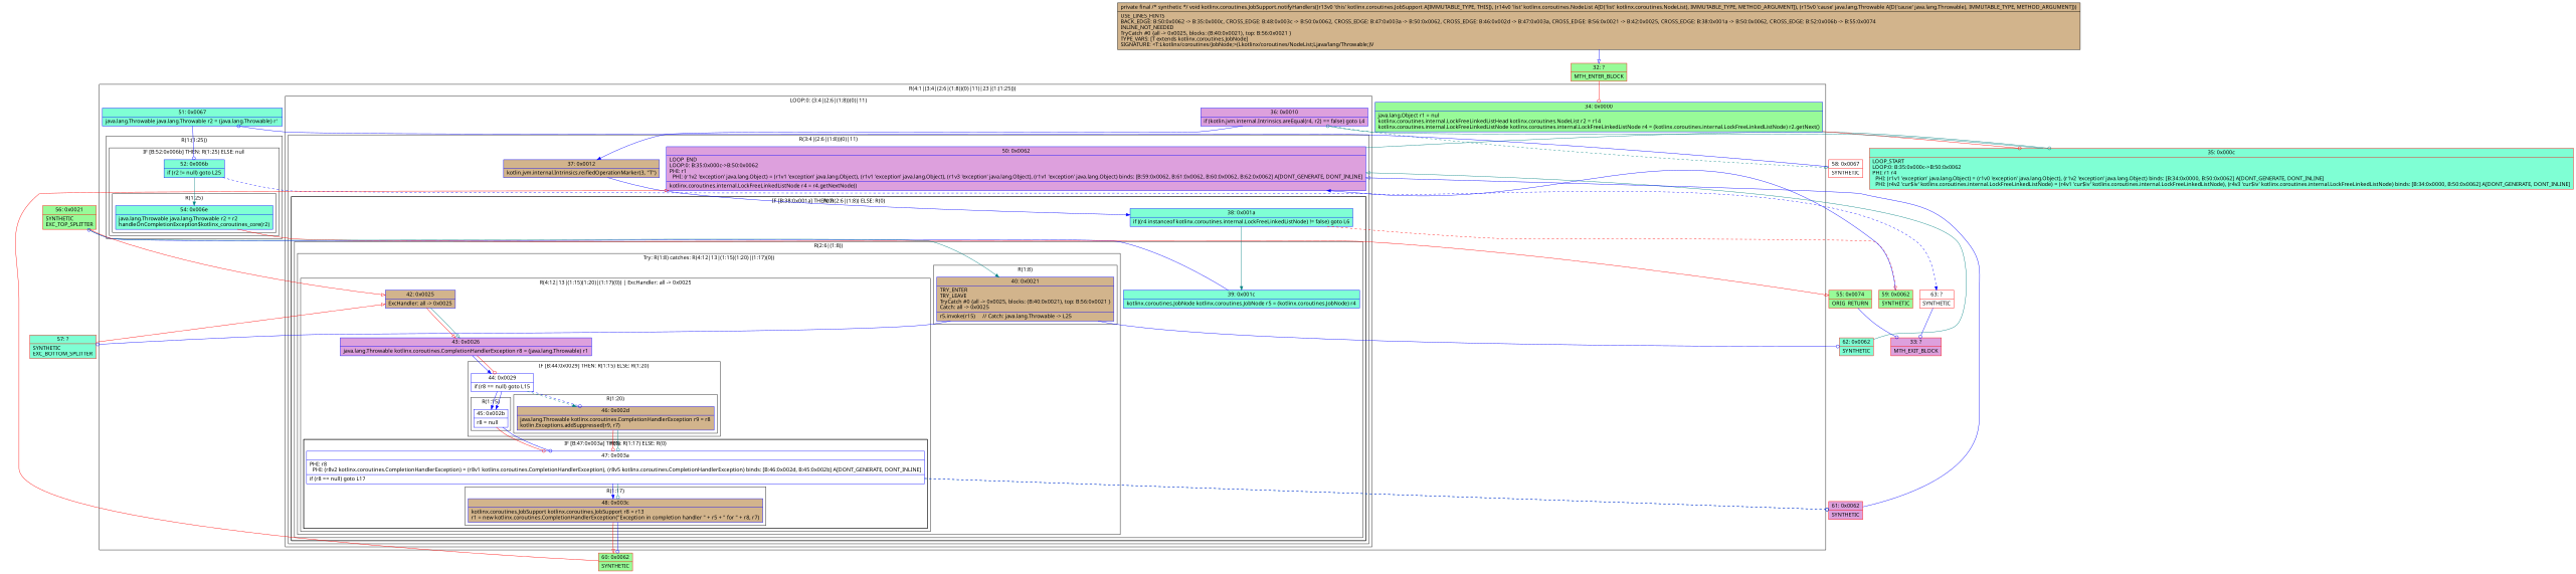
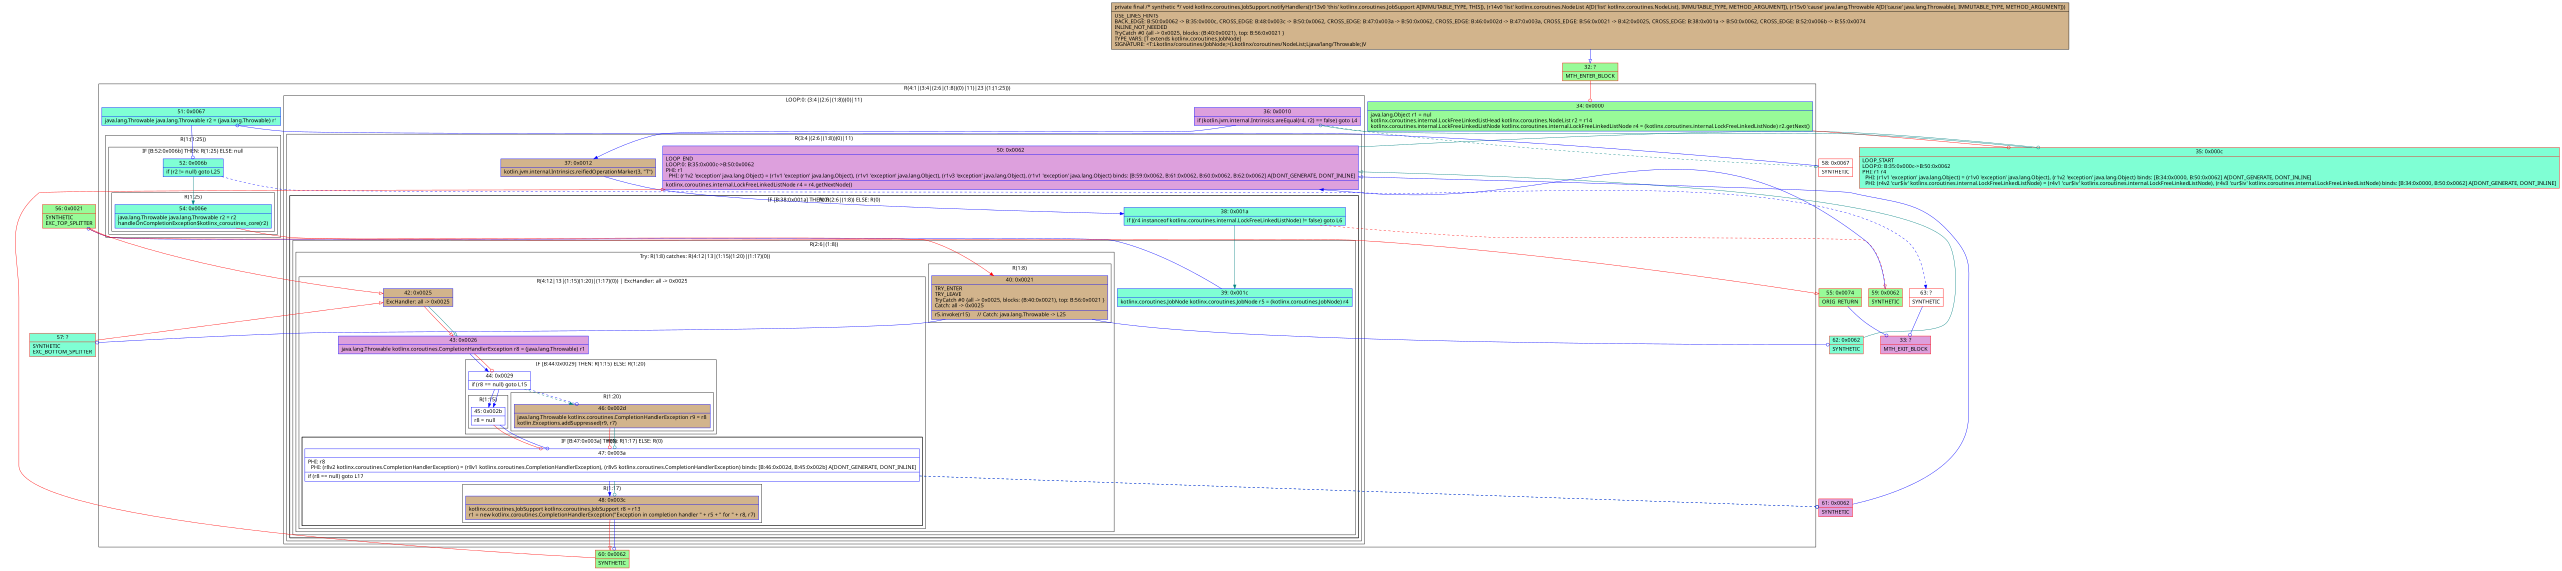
  digraph {
    fontname="Noto Sans"
    node [color=blue fillcolor=aquamarine fontname="Noto Sans" shape=record style=filled]
    edge [arrowhead=odot color=blue fontname="Noto Sans"]
    n1 [fillcolor=tan label="{40\:\ 0x0021|TRY_ENTER\lTRY_LEAVE\lTryCatch #0 \{all \-\> 0x0025, blocks: (B:40:0x0021), top: B:56:0x0021 \}\lCatch: all \-\> 0x0025\l|r5.invoke(r15)     \/\/ Catch: java.lang.Throwable \-\> L25\l}"]
    n2 [fillcolor=white label="{45\:\ 0x002b|r8 = null\l}"]
    n3 [fillcolor=tan label="{46\:\ 0x002d|java.lang.Throwable kotlinx.coroutines.CompletionHandlerException r9 = r8\lkotlin.Exceptions.addSuppressed(r9, r7)\l}"]
    n4 [fillcolor=white label="{44\:\ 0x0029|if (r8 == null) goto L15\l}"]
    n5 [fillcolor=tan label="{48\:\ 0x003c|kotlinx.coroutines.JobSupport kotlinx.coroutines.JobSupport r8 = r13\lr1 = new kotlinx.coroutines.CompletionHandlerException(\"Exception in completion handler \" + r5 + \" for \" + r8, r7)\l}"]
    n6 [fillcolor=white label="{47\:\ 0x003a|PHI: r8 \l  PHI: (r8v2 kotlinx.coroutines.CompletionHandlerException) = (r8v1 kotlinx.coroutines.CompletionHandlerException), (r8v5 kotlinx.coroutines.CompletionHandlerException) binds: [B:46:0x002d, B:45:0x002b] A[DONT_GENERATE, DONT_INLINE]\l|if (r8 == null) goto L17\l}"]
    n7 [fillcolor=tan label="{42\:\ 0x0025|ExcHandler: all \-\> 0x0025\l}"]
    n8 [fillcolor=plum label="{43\:\ 0x0026|java.lang.Throwable kotlinx.coroutines.CompletionHandlerException r8 = (java.lang.Throwable) r1\l}"]
    n9 [label="{39\:\ 0x001c|kotlinx.coroutines.JobNode kotlinx.coroutines.JobNode r5 = (kotlinx.coroutines.JobNode) r4\l}"]
    n10 [label="{38\:\ 0x001a|if ((r4 instanceof kotlinx.coroutines.internal.LockFreeLinkedListNode) != false) goto L6\l}"]
    n11 [fillcolor=tan label="{37\:\ 0x0012|kotlin.jvm.internal.Intrinsics.reifiedOperationMarker(3, \"T\")\l}"]
    n12 [fillcolor=plum label="{50\:\ 0x0062|LOOP_END\lLOOP:0: B:35:0x000c\-\>B:50:0x0062\lPHI: r1 \l  PHI: (r1v2 'exception' java.lang.Object) = (r1v1 'exception' java.lang.Object), (r1v1 'exception' java.lang.Object), (r1v3 'exception' java.lang.Object), (r1v1 'exception' java.lang.Object) binds: [B:59:0x0062, B:61:0x0062, B:60:0x0062, B:62:0x0062] A[DONT_GENERATE, DONT_INLINE]\l|kotlinx.coroutines.internal.LockFreeLinkedListNode r4 = r4.getNextNode()\l}"]
    n13 [fillcolor=plum label="{36\:\ 0x0010|if (kotlin.jvm.internal.Intrinsics.areEqual(r4, r2) == false) goto L4\l}"]
    n14 [label="{54\:\ 0x006e|java.lang.Throwable java.lang.Throwable r2 = r2\lhandleOnCompletionException$kotlinx_coroutines_core(r2)\l}"]
    n15 [label="{52\:\ 0x006b|if (r2 != null) goto L25\l}"]
    n16 [fillcolor=palegreen label="{34\:\ 0x0000|java.lang.Object r1 = null\lkotlinx.coroutines.internal.LockFreeLinkedListHead kotlinx.coroutines.NodeList r2 = r14\lkotlinx.coroutines.internal.LockFreeLinkedListNode kotlinx.coroutines.internal.LockFreeLinkedListNode r4 = (kotlinx.coroutines.internal.LockFreeLinkedListNode) r2.getNext()\l}"]
    n17 [label="{51\:\ 0x0067|java.lang.Throwable java.lang.Throwable r2 = (java.lang.Throwable) r1\l}"]
    n18 [color=red label="{57\:\ ?|SYNTHETIC\lEXC_BOTTOM_SPLITTER\l}"]
    n19 [color=red label="{62\:\ 0x0062|SYNTHETIC\l}"]
    n20 [color=red fillcolor=palegreen label="{60\:\ 0x0062|SYNTHETIC\l}"]
    n21 [color=red fillcolor=plum label="{61\:\ 0x0062|SYNTHETIC\l}"]
    n22 [color=red fillcolor=palegreen label="{56\:\ 0x0021|SYNTHETIC\lEXC_TOP_SPLITTER\l}"]
    n23 [color=red fillcolor=palegreen label="{59\:\ 0x0062|SYNTHETIC\l}"]
    n24 [color=red label="{35\:\ 0x000c|LOOP_START\lLOOP:0: B:35:0x000c\-\>B:50:0x0062\lPHI: r1 r4 \l  PHI: (r1v1 'exception' java.lang.Object) = (r1v0 'exception' java.lang.Object), (r1v2 'exception' java.lang.Object) binds: [B:34:0x0000, B:50:0x0062] A[DONT_GENERATE, DONT_INLINE]\l  PHI: (r4v2 'cur$iv' kotlinx.coroutines.internal.LockFreeLinkedListNode) = (r4v1 'cur$iv' kotlinx.coroutines.internal.LockFreeLinkedListNode), (r4v3 'cur$iv' kotlinx.coroutines.internal.LockFreeLinkedListNode) binds: [B:34:0x0000, B:50:0x0062] A[DONT_GENERATE, DONT_INLINE]\l}"]
    n25 [color=red fillcolor=white label="{58\:\ 0x0067|SYNTHETIC\l}"]
    n26 [color=red fillcolor=palegreen label="{55\:\ 0x0074|ORIG_RETURN\l}"]
    n27 [color=red fillcolor=white label="{63\:\ ?|SYNTHETIC\l}"]
    n28 [color=red fillcolor=plum label="{33\:\ ?|MTH_EXIT_BLOCK\l}"]
    n29 [color=red fillcolor=palegreen label="{32\:\ ?|MTH_ENTER_BLOCK\l}"]
    n30 [fillcolor=tan label="{private final \/* synthetic *\/ void kotlinx.coroutines.JobSupport.notifyHandlers((r13v0 'this' kotlinx.coroutines.JobSupport A[IMMUTABLE_TYPE, THIS]), (r14v0 'list' kotlinx.coroutines.NodeList A[D('list' kotlinx.coroutines.NodeList), IMMUTABLE_TYPE, METHOD_ARGUMENT]), (r15v0 'cause' java.lang.Throwable A[D('cause' java.lang.Throwable), IMMUTABLE_TYPE, METHOD_ARGUMENT]))  | USE_LINES_HINTS\lBACK_EDGE: B:50:0x0062 \-\> B:35:0x000c, CROSS_EDGE: B:48:0x003c \-\> B:50:0x0062, CROSS_EDGE: B:47:0x003a \-\> B:50:0x0062, CROSS_EDGE: B:46:0x002d \-\> B:47:0x003a, CROSS_EDGE: B:56:0x0021 \-\> B:42:0x0025, CROSS_EDGE: B:38:0x001a \-\> B:50:0x0062, CROSS_EDGE: B:52:0x006b \-\> B:55:0x0074\lINLINE_NOT_NEEDED\lTryCatch #0 \{all \-\> 0x0025, blocks: (B:40:0x0021), top: B:56:0x0021 \}\lTYPE_VARS: [T extends kotlinx.coroutines.JobNode]\lSIGNATURE: \<T:Lkotlinx\/coroutines\/JobNode;\>(Lkotlinx\/coroutines\/NodeList;Ljava\/lang\/Throwable;)V\l}" color=""]
    subgraph cluster_1 {
      label="R(4:1|(3:4|(2:6|(1:8))(0)|11)|23|(1:(1:25)))"
      n16
      n17
      subgraph cluster_2 {
        label="LOOP:0: (3:4|(2:6|(1:8))(0)|11)"
        n13
        subgraph cluster_3 {
          label="R(3:4|(2:6|(1:8))(0)|11)"
          n11
          n12
          subgraph cluster_4 {
            label="IF [B:38:0x001a] THEN: R(2:6|(1:8)) ELSE: R(0)"
            n10
            subgraph cluster_5 {
              label="R(2:6|(1:8))"
              n9
              subgraph cluster_6 {
                label="Try: R(1:8) catches: R(4:12|13|(1:15)(1:20)|(1:17)(0))"
                subgraph cluster_7 {
                  label="R(1:8)"
                  n1
                }
                subgraph cluster_8 {
                  label="R(4:12|13|(1:15)(1:20)|(1:17)(0)) | ExcHandler: all \-\> 0x0025\l"
                  n7
                  n8
                  subgraph cluster_9 {
                    label="IF [B:44:0x0029] THEN: R(1:15) ELSE: R(1:20)"
                    n4
                    subgraph cluster_10 {
                      label="R(1:15)"
                      n2
                    }
                    subgraph cluster_11 {
                      label="R(1:20)"
                      n3
                    }
                  }
                  subgraph cluster_12 {
                    label="IF [B:47:0x003a] THEN: R(1:17) ELSE: R(0)"
                    n6
                    subgraph cluster_13 {
                      label="R(1:17)"
                      n5
                    }
                    subgraph cluster_14 {
                      label="R(0)"
                    }
                  }
                }
              }
            }
            subgraph cluster_15 {
              label="R(0)"
            }
          }
        }
      }
      subgraph cluster_16 {
        label="R(1:(1:25))"
        subgraph cluster_17 {
          label="IF [B:52:0x006b] THEN: R(1:25) ELSE: null"
          n15
          subgraph cluster_18 {
            label="R(1:25)"
            n14
          }
        }
      }
    }
    subgraph cluster_19 {
      label="R(4:12|13|(1:15)(1:20)|(1:17)(0)) | ExcHandler: all \-\> 0x0025\l"
      subgraph cluster_20 {
        label="IF [B:44:0x0029] THEN: R(1:15) ELSE: R(1:20)"
        subgraph cluster_21 {
          label="R(1:15)"
        }
        subgraph cluster_22 {
          label="R(1:20)"
        }
      }
      subgraph cluster_23 {
        label="IF [B:47:0x003a] THEN: R(1:17) ELSE: R(0)"
        subgraph cluster_24 {
          label="R(1:17)"
        }
        subgraph cluster_25 {
          label="R(0)"
        }
      }
    }
    n1 -> n18
    n1 -> n19
    n2 -> n6 [color=red]
    n2 -> n6
    n3 -> n6 [color=red]
    n3 -> n6 [color=teal]
    n4 -> n2 [arrowhead=normal]
    n4 -> n2 [arrowhead=normal]
    n4 -> n3 [arrowhead=normal color=teal style=dashed]
    n4 -> n3 [style=dashed]
    n5 -> n20 [arrowhead=onormal color=red]
    n5 -> n20
    n6 -> n5 [arrowhead=normal]
    n6 -> n5 [color=teal]
    n6 -> n21 [color=teal style=dashed]
    n6 -> n21 [style=dashed]
    n7 -> n8 [arrowhead=onormal color=red]
    n7 -> n8 [arrowhead=onormal color=teal]
    n8 -> n4 [arrowhead=normal]
    n8 -> n4 [color=red]
    n9 -> n22
    n10 -> n9 [arrowhead=normal color=teal]
    n10 -> n23 [arrowhead=onormal color=red style=dashed]
    n11 -> n10 [arrowhead=normal]
    n12 -> n24 [color=teal]
    n13 -> n11 [arrowhead=normal]
    n13 -> n25 [arrowhead=onormal color=teal style=dashed]
    n14 -> n26 [arrowhead=onormal color=red]
    n15 -> n14 [arrowhead=normal color=teal]
    n15 -> n27 [arrowhead=normal style=dashed]
    n16 -> n24 [color=red]
    n17 -> n15
    n18 -> n7 [arrowhead=onormal color=red]
    n19 -> n12 [arrowhead=onormal color=teal]
    n20 -> n12 [arrowhead=onormal color=red]
    n21 -> n12 [arrowhead=onormal]
-   n22 -> n1 [arrowhead=normal color=teal]
+   n22 -> n1 [arrowhead=normal color=red]
    n22 -> n7 [arrowhead=onormal color=red]
    n23 -> n12 [arrowhead=normal]
    n24 -> n13 [color=teal]
    n25 -> n17
    n26 -> n28
    n27 -> n28
    n29 -> n16 [color=red]
    n30 -> n29 [arrowhead=onormal]
  }
